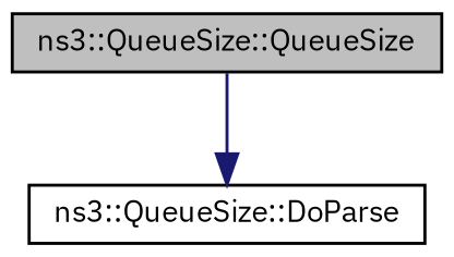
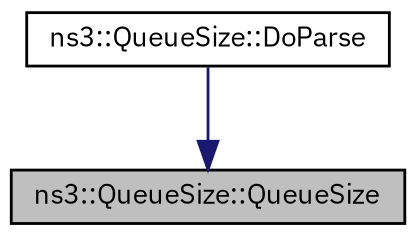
  digraph {
    rankdir=TB
    fontname="IBM Plex Sans"
    node [color=black fontname="IBM Plex Sans" fontsize=10 shape=record style=filled]
    n1 [fillcolor=grey75 fontcolor=black height=0.2 label="ns3::QueueSize::QueueSize" width=0.4]
    n2 [fillcolor=white height=0.2 label="ns3::QueueSize::DoParse" width=0.4]
-   n1 -> n2 [color=midnightblue fontname="IBM Plex Sans" fontsize=10 labelfontname=Helvetica labelfontsize=10 style=solid]
+   n2 -> n1 [color=midnightblue fontname="IBM Plex Sans" fontsize=10 labelfontname=Helvetica labelfontsize=10 style=solid]
  }
